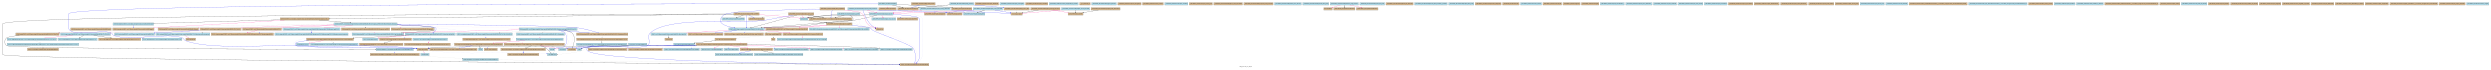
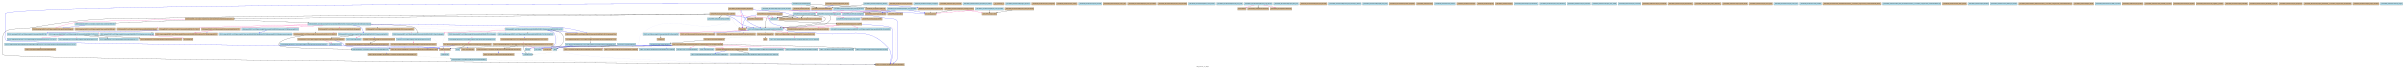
  digraph {
    fontname="IBM Plex Sans"
    label="Call graph: atom_vec_body.ll"
    node [fillcolor=tan fontname="IBM Plex Sans" shape=record style=filled]
    edge [arrowhead=tee color=black fontname="IBM Plex Sans" style=bold]
    n1 [label="{_ZN9LAMMPS_NS11AtomVecBodyC2EPNS_6LAMMPSE}"]
    n2 [fillcolor=lightblue label="{_ZN9LAMMPS_NS7AtomVecC2EPNS_6LAMMPSE}"]
    n3 [label="{_ZNSaIcEC1Ev}"]
    n4 [fillcolor=lightblue label="{_ZNSt7__cxx1112basic_stringIcSt11char_traitsIcESaIcEEC2IS3_EEPKcRKS3_}"]
    n5 [label="{_ZN9LAMMPS_NS7AtomVecD2Ev}"]
    n6 [label="{_ZNSt7__cxx1112basic_stringIcSt11char_traitsIcESaIcEED1Ev}"]
    n7 [fillcolor=lightblue label="{_ZNSaIcED1Ev}"]
    n8 [label="{_ZNSt6vectorINSt7__cxx1112basic_stringIcSt11char_traitsIcESaIcEEESaIS5_EEaSESt16initializer_listIS5_E}"]
    n9 [label="{_ZNSt7__cxx1112basic_stringIcSt11char_traitsIcESaIcEE13_M_local_dataEv}"]
    n10 [label="{_ZNSt7__cxx1112basic_stringIcSt11char_traitsIcESaIcEE12_Alloc_hiderC1EPcRKS3_}"]
    n11 [label="{_ZNSt11char_traitsIcE6lengthEPKc}"]
    n12 [label="{_ZNSt7__cxx1112basic_stringIcSt11char_traitsIcESaIcEE12_M_constructIPKcEEvT_S8_}"]
    n13 [fillcolor=lightblue label="{_ZNSt7__cxx1112basic_stringIcSt11char_traitsIcESaIcEE12_Alloc_hiderD2Ev}"]
    n14 [label="{_ZN9LAMMPS_NS11AtomVecBody12process_argsEiPPc}"]
    n15 [label="{_ZNKSt16initializer_listINSt7__cxx1112basic_stringIcSt11char_traitsIcESaIcEEEE5beginEv}"]
    n16 [fillcolor=lightblue label="{_ZNKSt16initializer_listINSt7__cxx1112basic_stringIcSt11char_traitsIcESaIcEEEE3endEv}"]
    n17 [fillcolor=lightblue label="{_ZNSt6vectorINSt7__cxx1112basic_stringIcSt11char_traitsIcESaIcEEESaIS5_EE13_M_assign_auxIPKS5_EEvT_SB_St20forward_iterator_tag}"]
    n18 [label="{_ZN9__gnu_cxx11char_traitsIcE6lengthEPKc}"]
    n19 [label="{strlen}"]
    n20 [fillcolor=lightblue label="{_ZNSt7__cxx1112basic_stringIcSt11char_traitsIcESaIcEE16_M_construct_auxIPKcEEvT_S8_St12__false_type}"]
    n21 [label="{_ZNSaIcED2Ev}"]
    n22 [label="{_ZNKSt16initializer_listINSt7__cxx1112basic_stringIcSt11char_traitsIcESaIcEEEE4sizeEv}"]
    n23 [fillcolor=lightblue label="{_ZSt8distanceIPKNSt7__cxx1112basic_stringIcSt11char_traitsIcESaIcEEEENSt15iterator_traitsIT_E15difference_typeES9_S9_}"]
    n24 [label="{_ZNKSt6vectorINSt7__cxx1112basic_stringIcSt11char_traitsIcESaIcEEESaIS5_EE8capacityEv}"]
    n25 [fillcolor=lightblue label="{_ZNSt12_Vector_baseINSt7__cxx1112basic_stringIcSt11char_traitsIcESaIcEEESaIS5_EE19_M_get_Tp_allocatorEv}"]
    n26 [fillcolor=lightblue label="{_ZNSt6vectorINSt7__cxx1112basic_stringIcSt11char_traitsIcESaIcEEESaIS5_EE17_S_check_init_lenEmRKS6_}"]
    n27 [fillcolor=lightblue label="{_ZNSt6vectorINSt7__cxx1112basic_stringIcSt11char_traitsIcESaIcEEESaIS5_EE20_M_allocate_and_copyIPKS5_EEPS5_mT_SC_}"]
    n28 [fillcolor=lightblue label="{_ZSt22__uninitialized_copy_aIPKNSt7__cxx1112basic_stringIcSt11char_traitsIcESaIcEEEPS5_S5_ET0_T_SA_S9_RSaIT1_E}"]
    n29 [label="{_ZSt8_DestroyIPNSt7__cxx1112basic_stringIcSt11char_traitsIcESaIcEEES5_EvT_S7_RSaIT0_E}"]
    n30 [label="{_ZNSt12_Vector_baseINSt7__cxx1112basic_stringIcSt11char_traitsIcESaIcEEESaIS5_EE13_M_deallocateEPS5_m}"]
    n31 [label="{_ZNKSt6vectorINSt7__cxx1112basic_stringIcSt11char_traitsIcESaIcEEESaIS5_EE4sizeEv}"]
    n32 [label="{_ZSt4copyIPKNSt7__cxx1112basic_stringIcSt11char_traitsIcESaIcEEEPS5_ET0_T_SA_S9_}"]
    n33 [label="{_ZNSt6vectorINSt7__cxx1112basic_stringIcSt11char_traitsIcESaIcEEESaIS5_EE15_M_erase_at_endEPS5_}"]
    n34 [label="{_ZSt7advanceIPKNSt7__cxx1112basic_stringIcSt11char_traitsIcESaIcEEEmEvRT_T0_}"]
    n35 [label="{_ZN9LAMMPS_NS7AtomVec13unpack_borderEiiPd}"]
    n36 [fillcolor=lightblue label="{_ZN9LAMMPS_NS7AtomVec15unpack_exchangeEPd}"]
    n37 [label="{_ZN9LAMMPS_NS7AtomVec12pack_restartEiPd}"]
    n38 [fillcolor=lightblue label="{_ZN9LAMMPS_NS7AtomVec14write_improperEP8_IO_FILEiPPii}"]
    n39 [fillcolor=lightblue label="{_ZN9LAMMPS_NS7AtomVec15grow_nmax_bonusEi}"]
    n40 [label="{_ZN9LAMMPS_NS5Error3oneERKNSt7__cxx1112basic_stringIcSt11char_traitsIcESaIcEEEiS8_}"]
    n41 [label="{_ZN9LAMMPS_NS6Memory8sreallocEPvlPKc}"]
    n42 [fillcolor=lightblue label="{_ZN9LAMMPS_NS11AtomVecBody10copy_bonusEiii}"]
    n43 [label="{_ZN9LAMMPS_NS11MyPoolChunkIiE3putEi}"]
    n44 [label="{_ZN9LAMMPS_NS11MyPoolChunkIdE3putEi}"]
    n45 [label="{_ZN9LAMMPS_NS11AtomVecBody14copy_bonus_allEii}"]
    n46 [label="{llvm.memcpy.p0.p0.i64}"]
    n47 [fillcolor=lightblue label="{_ZN9__gnu_cxx11char_traitsIcE2eqERKcS3_}"]
    n48 [label="{_ZNSt7__cxx1112basic_stringIcSt11char_traitsIcESaIcEE12_M_constructIPKcEEvT_S8_St20forward_iterator_tag}"]
    n49 [label="{__gxx_personality_v0}"]
    n50 [label="{_ZSt19__iterator_categoryIPKNSt7__cxx1112basic_stringIcSt11char_traitsIcESaIcEEEENSt15iterator_traitsIT_E17iterator_categoryERKS9_}"]
    n51 [fillcolor=lightblue label="{_ZSt10__distanceIPKNSt7__cxx1112basic_stringIcSt11char_traitsIcESaIcEEEENSt15iterator_traitsIT_E15difference_typeES9_S9_St26random_access_iterator_tag}"]
    n52 [fillcolor=lightblue label="{_ZNSaINSt7__cxx1112basic_stringIcSt11char_traitsIcESaIcEEEEC2ERKS5_}"]
    n53 [label="{_ZNSt6vectorINSt7__cxx1112basic_stringIcSt11char_traitsIcESaIcEEESaIS5_EE11_S_max_sizeERKS6_}"]
    n54 [label="{_ZNSaINSt7__cxx1112basic_stringIcSt11char_traitsIcESaIcEEEED2Ev}"]
    n55 [fillcolor=lightblue label="{_ZSt20__throw_length_errorPKc}"]
    n56 [label="{__clang_call_terminate}"]
    n57 [fillcolor=lightblue label="{__cxa_begin_catch}"]
    n58 [fillcolor=lightblue label="{__cxa_rethrow}"]
    n59 [label="{__cxa_end_catch}"]
    n60 [fillcolor=lightblue label="{llvm.trap}"]
    n61 [fillcolor=lightblue label="{_ZNSt12_Vector_baseINSt7__cxx1112basic_stringIcSt11char_traitsIcESaIcEEESaIS5_EE11_M_allocateEm}"]
    n62 [label="{_ZSt18uninitialized_copyIPKNSt7__cxx1112basic_stringIcSt11char_traitsIcESaIcEEEPS5_ET0_T_SA_S9_}"]
    n63 [fillcolor=lightblue label="{_ZSt8_DestroyIPNSt7__cxx1112basic_stringIcSt11char_traitsIcESaIcEEEEvT_S7_}"]
    n64 [label="{_ZNSt16allocator_traitsISaINSt7__cxx1112basic_stringIcSt11char_traitsIcESaIcEEEEE10deallocateERS6_PS5_m}"]
    n65 [fillcolor=lightblue label="{_ZSt12__miter_baseIPKNSt7__cxx1112basic_stringIcSt11char_traitsIcESaIcEEEET_S8_}"]
    n66 [fillcolor=lightblue label="{_ZSt14__copy_move_a2ILb0EPKNSt7__cxx1112basic_stringIcSt11char_traitsIcESaIcEEEPS5_ET1_T0_SA_S9_}"]
    n67 [fillcolor=lightblue label="{_ZSt9__advanceIPKNSt7__cxx1112basic_stringIcSt11char_traitsIcESaIcEEElEvRT_T0_St26random_access_iterator_tag}"]
    n68 [label="{_ZN9__gnu_cxx13new_allocatorINSt7__cxx1112basic_stringIcSt11char_traitsIcESaIcEEEEC2ERKS7_}"]
    n69 [fillcolor=lightblue label="{_ZNSt16allocator_traitsISaINSt7__cxx1112basic_stringIcSt11char_traitsIcESaIcEEEEE8max_sizeERKS6_}"]
    n70 [fillcolor=lightblue label="{_ZSt3minImERKT_S2_S2_}"]
    n71 [label="{_ZN9__gnu_cxx13new_allocatorINSt7__cxx1112basic_stringIcSt11char_traitsIcESaIcEEEED2Ev}"]
    n72 [fillcolor=lightblue label="{_ZSt9terminatev}"]
    n73 [fillcolor=lightblue label="{_ZNSt16allocator_traitsISaINSt7__cxx1112basic_stringIcSt11char_traitsIcESaIcEEEEE8allocateERS6_m}"]
    n74 [label="{_ZNSt20__uninitialized_copyILb0EE13__uninit_copyIPKNSt7__cxx1112basic_stringIcSt11char_traitsIcESaIcEEEPS7_EET0_T_SC_SB_}"]
    n75 [label="{_ZNSt12_Destroy_auxILb0EE9__destroyIPNSt7__cxx1112basic_stringIcSt11char_traitsIcESaIcEEEEEvT_S9_}"]
    n76 [fillcolor=lightblue label="{_ZN9__gnu_cxx13new_allocatorINSt7__cxx1112basic_stringIcSt11char_traitsIcESaIcEEEE10deallocateEPS6_m}"]
    n77 [fillcolor=lightblue label="{_ZSt12__niter_baseIPKNSt7__cxx1112basic_stringIcSt11char_traitsIcESaIcEEEET_S8_}"]
    n78 [fillcolor=lightblue label="{_ZSt12__niter_baseIPNSt7__cxx1112basic_stringIcSt11char_traitsIcESaIcEEEET_S7_}"]
    n79 [label="{_ZSt12__niter_wrapIPNSt7__cxx1112basic_stringIcSt11char_traitsIcESaIcEEEET_RKS7_S7_}"]
    n80 [fillcolor=lightblue label="{_ZSt13__copy_move_aILb0EPKNSt7__cxx1112basic_stringIcSt11char_traitsIcESaIcEEEPS5_ET1_T0_SA_S9_}"]
    n81 [label="{llvm.is.constant.i64}"]
    n82 [fillcolor=lightblue label="{_ZN9LAMMPS_NS11AtomVecBodyD2Ev}"]
    n83 [label="{_ZN9LAMMPS_NS6Memory5sfreeEPv}"]
    n84 [fillcolor=lightblue label="{_ZN9LAMMPS_NS11AtomVecBodyD0Ev}"]
    n85 [fillcolor=lightblue label="{_ZdlPv}"]
    n86 [label="{_ZN9LAMMPS_NS5Error3allERKNSt7__cxx1112basic_stringIcSt11char_traitsIcESaIcEEEiS8_}"]
    n87 [fillcolor=lightblue label="{_ZN9LAMMPS_NS5utils24check_packages_for_styleERKNSt7__cxx1112basic_stringIcSt11char_traitsIcESaIcEEES8_PNS_6LAMMPSE}"]
    n88 [fillcolor=lightblue label="{_ZN9LAMMPS_NS11AtomVecBody13grow_pointersEv}"]
    n89 [fillcolor=lightblue label="{_ZN9LAMMPS_NS11AtomVecBody10grow_bonusEv}"]
    n90 [label="{_ZN9LAMMPS_NS7AtomVec13pack_exchangeEiPd}"]
    n91 [label="{_ZN9LAMMPS_NS7AtomVec12size_restartEv}"]
    n92 [fillcolor=lightblue label="{_ZN9LAMMPS_NS7AtomVec14unpack_restartEPd}"]
    n93 [label="{_ZN9LAMMPS_NS7AtomVec16pack_restart_preEi}"]
    n94 [label="{_ZN9LAMMPS_NS11AtomVecBody11clear_bonusEv}"]
    n95 [label="{_ZN9LAMMPS_NS11AtomVecBody15pack_comm_bonusEiPiPd}"]
    n96 [label="{_ZN9LAMMPS_NS11AtomVecBody17unpack_comm_bonusEiiPd}"]
    n97 [label="{_ZN9LAMMPS_NS11AtomVecBody17pack_border_bonusEiPiPd}"]
    n98 [label="{_ZN9LAMMPS_NS4ubufC2ERKi}"]
    n99 [fillcolor=lightblue label="{_ZN9LAMMPS_NS11AtomVecBody19unpack_border_bonusEiiPd}"]
    n100 [label="{_ZN9LAMMPS_NS4ubufC2ERKd}"]
    n101 [fillcolor=lightblue label="{_ZN9LAMMPS_NS11MyPoolChunkIdE3getEiRi}"]
    n102 [label="{_ZN9LAMMPS_NS11MyPoolChunkIiE3getEiRi}"]
    n103 [label="{_ZN9LAMMPS_NS11AtomVecBody19pack_exchange_bonusEiPd}"]
    n104 [fillcolor=lightblue label="{_ZN9LAMMPS_NS11AtomVecBody21unpack_exchange_bonusEiPd}"]
    n105 [label="{_ZNSt7__cxx1112basic_stringIcSt11char_traitsIcESaIcEEaSERKS4_}"]
    n106 [label="{_ZSt10_ConstructINSt7__cxx1112basic_stringIcSt11char_traitsIcESaIcEEEJRKS5_EEvPT_DpOT0_}"]
    n107 [label="{_ZNSt7__cxx1112basic_stringIcSt11char_traitsIcESaIcEEC1ERKS4_}"]
    n108 [fillcolor=lightblue label="{_ZSt8_DestroyINSt7__cxx1112basic_stringIcSt11char_traitsIcESaIcEEEEvPT_}"]
    n109 [fillcolor=lightblue label="{_ZN9LAMMPS_NS11AtomVecBody18size_restart_bonusEv}"]
    n110 [fillcolor=lightblue label="{_ZN9LAMMPS_NS11AtomVecBody18pack_restart_bonusEiPd}"]
    n111 [fillcolor=lightblue label="{_ZN9LAMMPS_NS11AtomVecBody20unpack_restart_bonusEiPd}"]
    n112 [fillcolor=lightblue label="{_ZN9LAMMPS_NS11AtomVecBody16create_atom_postEi}"]
    n113 [label="{_ZN9LAMMPS_NS11AtomVecBody14data_atom_postEi}"]
    n114 [label="{_ZN9LAMMPS_NS11AtomVecBody9data_bodyEiiiPiPd}"]
    n115 [fillcolor=lightblue label="{_ZN9LAMMPS_NS11AtomVecBody18memory_usage_bonusEv}"]
    n116 [label="{llvm.fmuladd.f64}"]
    n117 [label="{_ZNK9LAMMPS_NS11MyPoolChunkIiE4sizeEv}"]
    n118 [label="{_ZNK9LAMMPS_NS11MyPoolChunkIdE4sizeEv}"]
    n119 [fillcolor=lightblue label="{_ZN9LAMMPS_NS11AtomVecBody13pack_data_preEi}"]
    n120 [label="{_ZN9LAMMPS_NS11AtomVecBody15pack_data_bonusEPdi}"]
    n121 [fillcolor=lightblue label="{_ZN9LAMMPS_NS11AtomVecBody16write_data_bonusEP8_IO_FILEiPdi}"]
    n122 [fillcolor=lightblue label="{_ZN9LAMMPS_NS11AtomVecBody14pack_data_postEi}"]
    n123 [label="{_ZN9LAMMPS_NS11AtomVecBody11radius_bodyEiiPiPd}"]
    n124 [fillcolor=lightblue label="{_ZN9LAMMPS_NS11AtomVecBody8set_quatEiPd}"]
    n125 [label="{_ZN9LAMMPS_NS7AtomVec4initEv}"]
    n126 [fillcolor=lightblue label="{_ZN9LAMMPS_NS7AtomVec11force_clearEim}"]
    n127 [label="{_ZN9LAMMPS_NS7AtomVec7roundupEl}"]
    n128 [label="{_ZN9LAMMPS_NS7AtomVec4growEi}"]
    n129 [label="{_ZN9LAMMPS_NS7AtomVec4copyEiii}"]
    n130 [fillcolor=lightblue label="{_ZN9LAMMPS_NS7AtomVec9pack_commEiPiPdiS1_}"]
    n131 [fillcolor=lightblue label="{_ZN9LAMMPS_NS7AtomVec13pack_comm_velEiPiPdiS1_}"]
    n132 [fillcolor=lightblue label="{_ZN9LAMMPS_NS7AtomVec11unpack_commEiiPd}"]
    n133 [fillcolor=lightblue label="{_ZN9LAMMPS_NS7AtomVec15unpack_comm_velEiiPd}"]
    n134 [fillcolor=lightblue label="{_ZN9LAMMPS_NS7AtomVec12pack_reverseEiiPd}"]
    n135 [label="{_ZN9LAMMPS_NS7AtomVec14unpack_reverseEiPiPd}"]
    n136 [label="{_ZN9LAMMPS_NS7AtomVec11pack_borderEiPiPdiS1_}"]
    n137 [label="{_ZN9LAMMPS_NS7AtomVec15pack_border_velEiPiPdiS1_}"]
    n138 [label="{_ZN9LAMMPS_NS7AtomVec17unpack_border_velEiiPd}"]
    n139 [fillcolor=lightblue label="{_ZNSt11__copy_moveILb0ELb0ESt26random_access_iterator_tagE8__copy_mIPKNSt7__cxx1112basic_stringIcSt11char_traitsIcESaIcEEEPS8_EET0_T_SD_SC_}"]
    n140 [label="{_ZN9LAMMPS_NS7AtomVec17pack_restart_postEi}"]
    n141 [fillcolor=lightblue label="{_ZN9LAMMPS_NS7AtomVec19unpack_restart_initEi}"]
    n142 [fillcolor=lightblue label="{_ZN9LAMMPS_NS7AtomVec11create_atomEiPd}"]
    n143 [label="{_ZN9LAMMPS_NS7AtomVec9data_atomEPdiRKSt6vectorINSt7__cxx1112basic_stringIcSt11char_traitsIcESaIcEEESaIS8_EERS8_}"]
    n144 [fillcolor=lightblue label="{_ZN9LAMMPS_NS7AtomVec15data_atom_bonusEiRKSt6vectorINSt7__cxx1112basic_stringIcSt11char_traitsIcESaIcEEESaIS7_EE}"]
    n145 [label="{_ZN9LAMMPS_NS7AtomVec15data_bonds_postEiiiii}"]
    n146 [fillcolor=lightblue label="{_ZN9LAMMPS_NS7AtomVec9pack_dataEPPd}"]
    n147 [fillcolor=lightblue label="{_ZN9LAMMPS_NS7AtomVec10write_dataEP8_IO_FILEiPPd}"]
    n148 [label="{_ZN9LAMMPS_NS7AtomVec8data_velEiRKSt6vectorINSt7__cxx1112basic_stringIcSt11char_traitsIcESaIcEEESaIS7_EE}"]
    n149 [label="{_ZN9LAMMPS_NS7AtomVec8pack_velEPPd}"]
    n150 [fillcolor=lightblue label="{_ZN9LAMMPS_NS7AtomVec9write_velEP8_IO_FILEiPPd}"]
    n151 [label="{_ZN9LAMMPS_NS7AtomVec9pack_bondEPPi}"]
    n152 [label="{_ZN9LAMMPS_NS7AtomVec10write_bondEP8_IO_FILEiPPii}"]
    n153 [label="{_ZN9LAMMPS_NS7AtomVec10pack_angleEPPi}"]
    n154 [label="{_ZN9LAMMPS_NS7AtomVec11write_angleEP8_IO_FILEiPPii}"]
    n155 [label="{_ZN9LAMMPS_NS7AtomVec13pack_dihedralEPPi}"]
    n156 [label="{_ZN9LAMMPS_NS7AtomVec14write_dihedralEP8_IO_FILEiPPii}"]
    n157 [label="{_ZN9LAMMPS_NS7AtomVec13pack_improperEPPi}"]
    n158 [label="{_ZN9LAMMPS_NS7AtomVec13property_atomERKNSt7__cxx1112basic_stringIcSt11char_traitsIcESaIcEEE}"]
    n159 [label="{_ZN9LAMMPS_NS7AtomVec18pack_property_atomEiPdii}"]
    n160 [fillcolor=lightblue label="{_ZN9LAMMPS_NS7AtomVec12memory_usageEv}"]
    n161 [fillcolor=lightblue label="{_ZN9__gnu_cxx17__is_null_pointerIKcEEbPT_}"]
    n162 [fillcolor=lightblue label="{_ZSt19__throw_logic_errorPKc}"]
    n163 [label="{_ZSt8distanceIPKcENSt15iterator_traitsIT_E15difference_typeES3_S3_}"]
    n164 [fillcolor=lightblue label="{_ZNSt7__cxx1112basic_stringIcSt11char_traitsIcESaIcEE9_M_createERmm}"]
    n165 [fillcolor=lightblue label="{_ZNSt7__cxx1112basic_stringIcSt11char_traitsIcESaIcEE7_M_dataEPc}"]
    n166 [fillcolor=lightblue label="{_ZNSt7__cxx1112basic_stringIcSt11char_traitsIcESaIcEE11_M_capacityEm}"]
    n167 [fillcolor=lightblue label="{_ZNKSt7__cxx1112basic_stringIcSt11char_traitsIcESaIcEE7_M_dataEv}"]
    n168 [label="{_ZNSt7__cxx1112basic_stringIcSt11char_traitsIcESaIcEE13_S_copy_charsEPcPKcS7_}"]
    n169 [label="{_ZNSt7__cxx1112basic_stringIcSt11char_traitsIcESaIcEE10_M_disposeEv}"]
    n170 [fillcolor=lightblue label="{_ZNSt7__cxx1112basic_stringIcSt11char_traitsIcESaIcEE13_M_set_lengthEm}"]
    n171 [fillcolor=lightblue label="{_ZSt19__iterator_categoryIPKcENSt15iterator_traitsIT_E17iterator_categoryERKS3_}"]
    n172 [fillcolor=lightblue label="{_ZSt10__distanceIPKcENSt15iterator_traitsIT_E15difference_typeES3_S3_St26random_access_iterator_tag}"]
    n173 [label="{_ZNK9__gnu_cxx13new_allocatorINSt7__cxx1112basic_stringIcSt11char_traitsIcESaIcEEEE8max_sizeEv}"]
    n174 [label="{_ZN9__gnu_cxx13new_allocatorINSt7__cxx1112basic_stringIcSt11char_traitsIcESaIcEEEE8allocateEmPKv}"]
    n175 [label="{_ZSt17__throw_bad_allocv}"]
    n176 [fillcolor=lightblue label="{_Znwm}"]
    n1 -> n2
    n1 -> n3 [style=dotted]
    n1 -> n4 [color=blue]
    n1 -> n5 [arrowhead=odot color=blue]
    n1 -> n6 [arrowhead=normal]
    n1 -> n7 [color=deeppink]
    n1 -> n8 [arrowhead=odot]
    n4 -> n9 [arrowhead=odot color=blue]
    n4 -> n10 [color=blue style=dotted]
    n4 -> n11 [arrowhead=odot style=dotted]
    n4 -> n12 [color=deeppink]
    n4 -> n13 [arrowhead=odot color=deeppink]
    n7 -> n14
    n8 -> n15 [arrowhead=odot color=deeppink]
    n8 -> n16 [arrowhead=odot]
    n8 -> n17
    n11 -> n18 [arrowhead=odot style=dotted]
    n11 -> n19 [arrowhead=normal style=dotted]
    n12 -> n20 [arrowhead=odot color=deeppink]
    n13 -> n21
    n14 -> n3 [arrowhead=normal style=dotted]
    n14 -> n4 [arrowhead=normal color=deeppink]
    n14 -> n6 [arrowhead=odot color=blue]
    n14 -> n86 [color=deeppink]
    n14 -> n87 [arrowhead=odot color=deeppink]
    n16 -> n15 [arrowhead=odot color=blue]
    n16 -> n22 [arrowhead=odot color=deeppink style=dotted]
    n17 -> n23 [arrowhead=odot color=deeppink]
    n17 -> n24 [arrowhead=normal color=deeppink style=dotted]
    n17 -> n25 [arrowhead=odot]
    n17 -> n26 [color=blue]
    n17 -> n27 [arrowhead=odot color=deeppink style=dotted]
    n17 -> n28 [arrowhead=odot color=blue style=dotted]
    n17 -> n29 [arrowhead=normal style=dotted]
    n17 -> n30 [arrowhead=odot color=blue]
    n17 -> n31 [arrowhead=normal color=deeppink style=dotted]
    n17 -> n32 [arrowhead=odot color=deeppink]
    n17 -> n33 [arrowhead=normal style=dotted]
    n17 -> n34 [arrowhead=odot color=deeppink]
    n18 -> n47
    n20 -> n48 [color=deeppink style=dotted]
    n23 -> n50 [arrowhead=normal color=blue style=dotted]
    n23 -> n51 [color=blue]
    n26 -> n52 [arrowhead=odot color=blue style=dotted]
    n26 -> n53
    n26 -> n54 [arrowhead=normal color=blue style=dotted]
    n26 -> n55 [arrowhead=normal color=deeppink]
    n27 -> n25 [color=deeppink]
    n27 -> n28 [style=dotted]
    n27 -> n30 [arrowhead=odot color=blue]
    n27 -> n56 [arrowhead=odot style=dotted]
    n27 -> n57 [arrowhead=odot style=dotted]
    n27 -> n58 [arrowhead=normal color=deeppink style=dotted]
    n27 -> n59 [arrowhead=odot]
    n27 -> n60 [arrowhead=odot color=blue]
    n27 -> n61 [arrowhead=odot style=dotted]
    n28 -> n62 [arrowhead=normal color=blue style=dotted]
    n29 -> n63
    n30 -> n64 [arrowhead=odot style=dotted]
    n32 -> n65 [color=blue]
    n32 -> n66 [color=deeppink style=dotted]
    n33 -> n25 [color=deeppink style=dotted]
    n33 -> n29 [color=deeppink style=dotted]
    n33 -> n56 [color=blue style=dotted]
    n34 -> n50 [arrowhead=normal color=deeppink]
    n34 -> n67 [arrowhead=normal style=dotted]
    n42 -> n43 [arrowhead=odot style=dotted]
    n42 -> n44 [arrowhead=normal]
    n42 -> n45 [color=blue]
    n45 -> n46 [style=dotted]
    n48 -> n56
    n48 -> n57 [arrowhead=normal style=dotted]
    n48 -> n58 [arrowhead=odot color=blue]
    n48 -> n59 [color=blue]
    n48 -> n161 [arrowhead=normal color=deeppink]
    n48 -> n162 [color=blue style=dotted]
    n48 -> n163 [arrowhead=normal color=deeppink]
    n48 -> n164 [color=blue style=dotted]
    n48 -> n165 [arrowhead=normal color=deeppink]
    n48 -> n166 [arrowhead=normal color=deeppink style=dotted]
    n48 -> n167 [arrowhead=odot]
    n48 -> n168 [color=deeppink style=dotted]
    n48 -> n169 [arrowhead=odot color=blue style=dotted]
    n48 -> n170 [color=blue style=dotted]
    n52 -> n68 [arrowhead=normal color=deeppink]
    n53 -> n56 [color=blue]
    n53 -> n69 [style=dotted]
    n53 -> n70 [color=deeppink]
    n54 -> n71
    n56 -> n57 [arrowhead=normal color=blue style=dotted]
    n56 -> n72 [arrowhead=odot color=deeppink]
    n61 -> n73 [color=deeppink style=dotted]
    n62 -> n74 [color=deeppink style=dotted]
    n63 -> n75 [arrowhead=normal color=blue style=dotted]
    n64 -> n76 [arrowhead=odot]
    n66 -> n77 [color=deeppink style=dotted]
    n66 -> n78
    n66 -> n79 [arrowhead=normal]
    n66 -> n80 [arrowhead=odot color=deeppink]
    n67 -> n81 [arrowhead=odot color=deeppink]
    n69 -> n173 [arrowhead=normal color=blue style=dotted]
    n73 -> n174 [color=deeppink]
    n74 -> n56 [color=blue style=dotted]
    n74 -> n57 [arrowhead=odot]
    n74 -> n58 [arrowhead=odot color=deeppink]
    n74 -> n59 [color=blue style=dotted]
    n74 -> n60 [arrowhead=odot color=blue style=dotted]
    n74 -> n63 [arrowhead=normal style=dotted]
    n74 -> n106
    n75 -> n108 [style=dotted]
    n76 -> n85 [color=blue]
    n80 -> n139 [arrowhead=odot style=dotted]
    n82 -> n5 [style=dotted]
    n82 -> n43 [arrowhead=odot]
    n82 -> n44
    n82 -> n56 [arrowhead=odot color=blue]
    n82 -> n83 [color=deeppink style=dotted]
    n84 -> n85 [arrowhead=odot]
    n89 -> n3 [color=deeppink style=dotted]
    n89 -> n4 [arrowhead=odot]
    n89 -> n6 [arrowhead=normal color=blue]
    n89 -> n7
    n89 -> n39 [arrowhead=normal color=deeppink]
    n89 -> n40 [arrowhead=odot style=dotted]
    n89 -> n41 [arrowhead=normal color=blue style=dotted]
    n94 -> n43 [style=dotted]
    n94 -> n44 [arrowhead=odot color=blue]
    n97 -> n98 [arrowhead=normal]
    n99 -> n89 [arrowhead=normal color=deeppink]
    n99 -> n100 [arrowhead=odot color=blue]
    n99 -> n101 [arrowhead=odot color=blue style=dotted]
    n99 -> n102 [color=deeppink style=dotted]
    n103 -> n46
    n103 -> n98 [arrowhead=odot color=deeppink]
    n104 -> n46 [arrowhead=odot color=blue]
    n104 -> n89 [color=deeppink]
    n104 -> n100 [arrowhead=odot style=dotted]
    n104 -> n101 [arrowhead=odot style=dotted]
    n104 -> n102 [color=blue style=dotted]
    n106 -> n107 [arrowhead=normal color=blue]
    n108 -> n6 [arrowhead=normal style=dotted]
    n110 -> n46 [arrowhead=odot color=deeppink]
    n110 -> n98
    n111 -> n46 [arrowhead=normal color=blue]
    n111 -> n89 [arrowhead=normal color=deeppink]
    n111 -> n100 [arrowhead=odot color=deeppink style=dotted]
    n111 -> n101
    n111 -> n102 [arrowhead=normal color=blue]
-   n99 -> n3 [color=blue]
+   n113 -> n3 [color=blue]
    n113 -> n4
    n113 -> n6 [color=blue]
    n113 -> n7 [arrowhead=normal color=deeppink]
    n113 -> n40 [arrowhead=normal]
    n114 -> n3 [color=deeppink]
    n114 -> n4 [color=blue]
    n114 -> n6 [arrowhead=odot color=blue style=dotted]
    n114 -> n7 [arrowhead=normal color=deeppink style=dotted]
    n114 -> n40 [arrowhead=odot color=blue]
    n114 -> n89 [arrowhead=normal color=deeppink style=dotted]
    n115 -> n116 [arrowhead=normal color=deeppink]
    n115 -> n117 [arrowhead=normal]
    n115 -> n118 [arrowhead=normal color=deeppink]
    n124 -> n3 [color=blue style=dotted]
    n124 -> n4 [arrowhead=normal]
    n124 -> n6 [arrowhead=odot color=deeppink style=dotted]
    n124 -> n7
    n124 -> n40 [arrowhead=normal]
    n139 -> n105 [style=dotted]
    n163 -> n171 [arrowhead=normal color=blue]
    n163 -> n172 [arrowhead=odot]
    n174 -> n173 [arrowhead=odot color=blue]
    n174 -> n175 [arrowhead=normal color=blue style=dotted]
    n174 -> n176
  }
